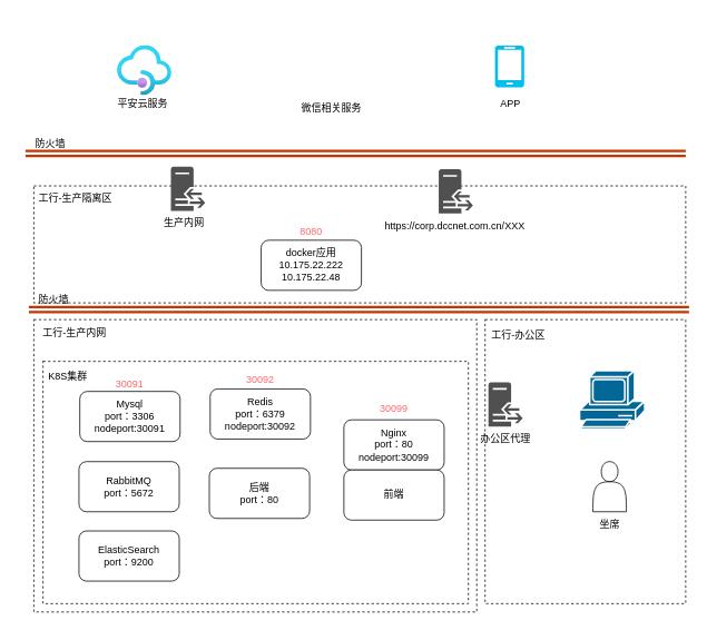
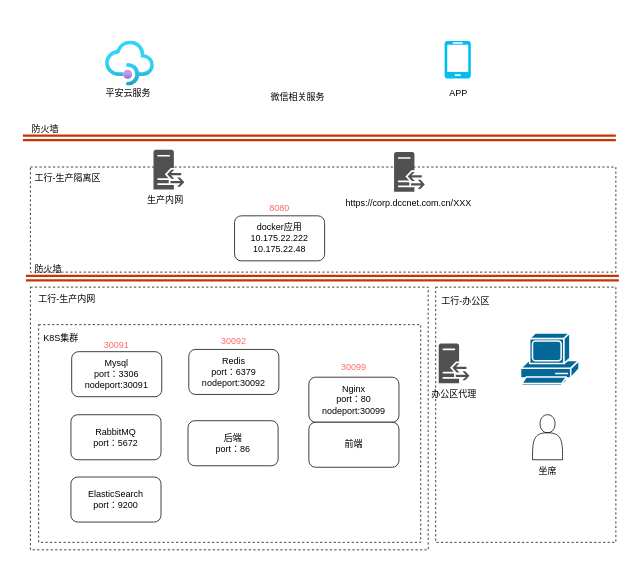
  <mxCell id="0" />
  <mxCell id="1" parent="0" />
  <mxCell id="2" value="" style="rounded=0;whiteSpace=wrap;html=1;fillColor=none;dashed=1;" vertex="1" parent="1"><mxGeometry x="40" y="222" width="780" height="140" as="geometry" /></mxCell>
  <mxCell id="3" value="" style="rounded=0;whiteSpace=wrap;html=1;fillColor=none;dashed=1;" vertex="1" parent="1"><mxGeometry x="40" y="382" width="530" height="350" as="geometry" /></mxCell>
  <mxCell id="4" value="" style="rounded=0;whiteSpace=wrap;html=1;fillColor=none;dashed=1;" vertex="1" parent="1"><mxGeometry x="51" y="432" width="509" height="290" as="geometry" /></mxCell>
  <mxCell id="5" value="工行-生产内网" style="text;html=1;align=center;verticalAlign=middle;whiteSpace=wrap;rounded=0;" vertex="1" parent="1"><mxGeometry x="39" y="383" width="100" height="30" as="geometry" /></mxCell>
  <mxCell id="6" value="工行-生产隔离区" style="text;html=1;align=center;verticalAlign=middle;whiteSpace=wrap;rounded=0;" vertex="1" parent="1"><mxGeometry x="40" y="222" width="100" height="30" as="geometry" /></mxCell>
  <mxCell id="7" value="" style="rounded=0;whiteSpace=wrap;html=1;fillColor=none;dashed=1;" vertex="1" parent="1"><mxGeometry x="580" y="382" width="240" height="340" as="geometry" /></mxCell>
  <mxCell id="8" value="工行-办公区" style="text;html=1;align=center;verticalAlign=middle;whiteSpace=wrap;rounded=0;" vertex="1" parent="1"><mxGeometry x="580" y="386" width="80" height="30" as="geometry" /></mxCell>
  <mxCell id="9" value="K8S集群" style="text;html=1;align=center;verticalAlign=middle;whiteSpace=wrap;rounded=0;" vertex="1" parent="1"><mxGeometry x="51" y="435" width="60" height="30" as="geometry" /></mxCell>
  <mxCell id="10" value="&lt;div&gt;&lt;span style=&quot;background-color: initial;&quot;&gt;RabbitMQ&lt;/span&gt;&lt;/div&gt;&lt;div&gt;&lt;span style=&quot;background-color: initial;&quot;&gt;port：5672&lt;/span&gt;&lt;/div&gt;" style="rounded=1;whiteSpace=wrap;html=1;" vertex="1" parent="1"><mxGeometry x="94" y="552" width="120" height="60" as="geometry" /></mxCell>
  <mxCell id="11" value="&lt;div&gt;ElasticSearch&lt;/div&gt;&lt;div&gt;&lt;span style=&quot;background-color: initial;&quot;&gt;port：9200&lt;/span&gt;&lt;/div&gt;" style="rounded=1;whiteSpace=wrap;html=1;" vertex="1" parent="1"><mxGeometry x="94" y="635" width="120" height="60" as="geometry" /></mxCell>
- <mxCell id="12" value="&lt;div&gt;后端&lt;/div&gt;&lt;div&gt;port：80&lt;/div&gt;" style="rounded=1;whiteSpace=wrap;html=1;" vertex="1" parent="1"><mxGeometry x="250" y="560" width="120" height="60" as="geometry" /></mxCell>
+ <mxCell id="12" value="&lt;div&gt;后端&lt;/div&gt;&lt;div&gt;port：86&lt;/div&gt;" style="rounded=1;whiteSpace=wrap;html=1;" vertex="1" parent="1"><mxGeometry x="250" y="560" width="120" height="60" as="geometry" /></mxCell>
  <mxCell id="13" value="" style="shape=mxgraph.cisco.computers_and_peripherals.pc;html=1;pointerEvents=1;dashed=0;fillColor=#036897;strokeColor=#ffffff;strokeWidth=2;verticalLabelPosition=bottom;verticalAlign=top;align=center;outlineConnect=0;" vertex="1" parent="1"><mxGeometry x="693" y="443" width="78" height="70" as="geometry" /></mxCell>
  <mxCell id="14" value="" style="group" vertex="1" connectable="0" parent="1"><mxGeometry x="130" y="54" width="81" height="85" as="geometry" /></mxCell>
  <mxCell id="15" value="" style="image;aspect=fixed;html=1;points=[];align=center;fontSize=12;image=img/lib/azure2/app_services/API_Management_Services.svg;" vertex="1" parent="14"><mxGeometry x="10" width="65" height="60" as="geometry" /></mxCell>
  <mxCell id="16" value="平安云服务" style="text;html=1;align=center;verticalAlign=middle;whiteSpace=wrap;rounded=0;" vertex="1" parent="14"><mxGeometry y="55" width="81" height="30" as="geometry" /></mxCell>
  <mxCell id="17" value="" style="group" vertex="1" connectable="0" parent="1"><mxGeometry x="341" y="20" width="109" height="124" as="geometry" /></mxCell>
  <mxCell id="18" value="" style="shape=image;html=1;verticalAlign=top;verticalLabelPosition=bottom;labelBackgroundColor=#ffffff;imageAspect=0;aspect=fixed;image=https://cdn4.iconfinder.com/data/icons/social-media-2346/512/we_chat-01-128.png" vertex="1" parent="17"><mxGeometry width="109" height="109" as="geometry" /></mxCell>
  <mxCell id="19" value="微信相关服务" style="text;html=1;align=center;verticalAlign=middle;whiteSpace=wrap;rounded=0;" vertex="1" parent="17"><mxGeometry x="15" y="94" width="81" height="30" as="geometry" /></mxCell>
  <mxCell id="20" value="" style="group" vertex="1" connectable="0" parent="1"><mxGeometry x="570" y="54" width="81" height="85" as="geometry" /></mxCell>
  <mxCell id="21" value="" style="verticalLabelPosition=bottom;html=1;verticalAlign=top;align=center;strokeColor=none;fillColor=#00BEF2;shape=mxgraph.azure.mobile;pointerEvents=1;" vertex="1" parent="20"><mxGeometry x="21.75" width="35" height="50" as="geometry" /></mxCell>
  <mxCell id="22" value="APP" style="text;html=1;align=center;verticalAlign=middle;whiteSpace=wrap;rounded=0;" vertex="1" parent="20"><mxGeometry y="55" width="81" height="30" as="geometry" /></mxCell>
  <mxCell id="23" value="" style="group" vertex="1" connectable="0" parent="1"><mxGeometry x="464" y="202" width="160" height="83" as="geometry" /></mxCell>
  <mxCell id="24" value="" style="sketch=0;pointerEvents=1;shadow=0;dashed=0;html=1;strokeColor=none;fillColor=#505050;labelPosition=center;verticalLabelPosition=bottom;verticalAlign=top;outlineConnect=0;align=center;shape=mxgraph.office.servers.reverse_proxy;" vertex="1" parent="23"><mxGeometry x="60.5" width="41" height="53" as="geometry" /></mxCell>
  <mxCell id="25" value="https://corp.dccnet.com.cn/XXX" style="text;html=1;align=center;verticalAlign=middle;whiteSpace=wrap;rounded=0;" vertex="1" parent="23"><mxGeometry y="53" width="160" height="30" as="geometry" /></mxCell>
  <mxCell id="26" value="" style="group" vertex="1" connectable="0" parent="1"><mxGeometry x="180" y="199" width="80" height="83" as="geometry" /></mxCell>
  <mxCell id="27" value="" style="sketch=0;pointerEvents=1;shadow=0;dashed=0;html=1;strokeColor=none;fillColor=#505050;labelPosition=center;verticalLabelPosition=bottom;verticalAlign=top;outlineConnect=0;align=center;shape=mxgraph.office.servers.reverse_proxy;" vertex="1" parent="26"><mxGeometry x="24" width="41" height="53" as="geometry" /></mxCell>
  <mxCell id="28" value="生产内网" style="text;html=1;align=center;verticalAlign=middle;whiteSpace=wrap;rounded=0;" vertex="1" parent="26"><mxGeometry y="53" width="80" height="30" as="geometry" /></mxCell>
  <mxCell id="29" value="" style="group" vertex="1" connectable="0" parent="1"><mxGeometry x="312" y="262" width="120" height="85" as="geometry" /></mxCell>
  <mxCell id="30" value="&lt;div&gt;docker应用&lt;/div&gt;10.175.22.222&lt;div&gt;10.175.22.48&lt;br&gt;&lt;/div&gt;" style="rounded=1;whiteSpace=wrap;html=1;" vertex="1" parent="29"><mxGeometry y="25" width="120" height="60" as="geometry" /></mxCell>
  <mxCell id="31" value="8080" style="text;html=1;align=center;verticalAlign=middle;whiteSpace=wrap;rounded=0;fontColor=#FF6666;" vertex="1" parent="29"><mxGeometry x="30" width="60" height="30" as="geometry" /></mxCell>
  <mxCell id="32" value="" style="group" vertex="1" connectable="0" parent="1"><mxGeometry x="694.75" y="552" width="68.5" height="90" as="geometry" /></mxCell>
  <mxCell id="33" value="" style="shape=actor;whiteSpace=wrap;html=1;" vertex="1" parent="32"><mxGeometry x="14.25" width="40" height="60" as="geometry" /></mxCell>
  <mxCell id="34" value="坐席" style="text;html=1;align=center;verticalAlign=middle;whiteSpace=wrap;rounded=0;" vertex="1" parent="32"><mxGeometry y="60" width="68.5" height="30" as="geometry" /></mxCell>
  <mxCell id="35" value="" style="group" vertex="1" connectable="0" parent="1"><mxGeometry x="95" y="445" width="120" height="83" as="geometry" /></mxCell>
  <mxCell id="36" value="&lt;div&gt;Mysql&lt;/div&gt;&lt;div&gt;port：3306&lt;/div&gt;&lt;div&gt;nodeport:30091&lt;/div&gt;" style="rounded=1;whiteSpace=wrap;html=1;" vertex="1" parent="35"><mxGeometry y="23" width="120" height="60" as="geometry" /></mxCell>
  <mxCell id="37" value="30091" style="text;html=1;align=center;verticalAlign=middle;whiteSpace=wrap;rounded=0;fontColor=#FF6666;" vertex="1" parent="35"><mxGeometry x="30" width="60" height="30" as="geometry" /></mxCell>
  <mxCell id="38" value="" style="group" vertex="1" connectable="0" parent="1"><mxGeometry x="251" y="439" width="120" height="86" as="geometry" /></mxCell>
  <mxCell id="39" value="&lt;div&gt;&lt;span style=&quot;background-color: initial;&quot;&gt;Redis&lt;/span&gt;&lt;/div&gt;&lt;div&gt;&lt;span style=&quot;background-color: initial;&quot;&gt;port：6379&lt;/span&gt;&lt;/div&gt;&lt;div&gt;nodeport:30092&lt;/div&gt;" style="rounded=1;whiteSpace=wrap;html=1;" vertex="1" parent="38"><mxGeometry y="26" width="120" height="60" as="geometry" /></mxCell>
  <mxCell id="40" value="30092" style="text;html=1;align=center;verticalAlign=middle;whiteSpace=wrap;rounded=0;fontColor=#FF6666;" vertex="1" parent="38"><mxGeometry x="30" width="60" height="30" as="geometry" /></mxCell>
  <mxCell id="41" value="" style="group" vertex="1" connectable="0" parent="1"><mxGeometry x="411" y="474" width="120" height="148" as="geometry" /></mxCell>
  <mxCell id="42" value="" style="group" vertex="1" connectable="0" parent="41"><mxGeometry y="28" width="120" height="120" as="geometry" /></mxCell>
  <mxCell id="43" value="&lt;div&gt;Nginx&lt;/div&gt;&lt;div&gt;port：80&lt;/div&gt;&lt;div&gt;nodeport:30099&lt;/div&gt;" style="rounded=1;whiteSpace=wrap;html=1;" vertex="1" parent="42"><mxGeometry width="120" height="60" as="geometry" /></mxCell>
  <mxCell id="44" value="前端" style="rounded=1;whiteSpace=wrap;html=1;" vertex="1" parent="42"><mxGeometry y="60" width="120" height="60" as="geometry" /></mxCell>
  <mxCell id="45" value="30099" style="text;html=1;align=center;verticalAlign=middle;whiteSpace=wrap;rounded=0;fontColor=#FF6666;" vertex="1" parent="41"><mxGeometry x="30" width="60" height="30" as="geometry" /></mxCell>
  <mxCell id="46" value="" style="group" vertex="1" connectable="0" parent="1"><mxGeometry x="20" y="157" width="800" height="30" as="geometry" /></mxCell>
  <mxCell id="47" value="" style="shape=link;html=1;rounded=0;labelBackgroundColor=#FFB366;fontColor=#FFB366;labelBorderColor=#FFB366;strokeColor=#C73500;fillColor=#fa6800;strokeWidth=3;" edge="1" parent="46"><mxGeometry width="100" relative="1" as="geometry"><mxPoint x="10" y="26" as="sourcePoint" /><mxPoint x="800" y="26" as="targetPoint" /></mxGeometry></mxCell>
  <mxCell id="48" value="防火墙" style="text;html=1;align=center;verticalAlign=middle;whiteSpace=wrap;rounded=0;" vertex="1" parent="46"><mxGeometry width="80" height="30" as="geometry" /></mxCell>
  <mxCell id="49" value="" style="group" vertex="1" connectable="0" parent="1"><mxGeometry x="570.25" y="457" width="68.5" height="83" as="geometry" /></mxCell>
  <mxCell id="50" value="办公区代理" style="text;html=1;align=center;verticalAlign=middle;whiteSpace=wrap;rounded=0;" vertex="1" parent="49"><mxGeometry y="53" width="68.5" height="30" as="geometry" /></mxCell>
  <mxCell id="51" value="" style="sketch=0;pointerEvents=1;shadow=0;dashed=0;html=1;strokeColor=none;fillColor=#505050;labelPosition=center;verticalLabelPosition=bottom;verticalAlign=top;outlineConnect=0;align=center;shape=mxgraph.office.servers.reverse_proxy;" vertex="1" parent="49"><mxGeometry x="13.75" width="41" height="53" as="geometry" /></mxCell>
  <mxCell id="52" value="" style="group" vertex="1" connectable="0" parent="1"><mxGeometry x="24" y="344" width="800" height="30" as="geometry" /></mxCell>
  <mxCell id="53" value="" style="shape=link;html=1;rounded=0;labelBackgroundColor=#FFB366;fontColor=#FFB366;labelBorderColor=#FFB366;strokeColor=#C73500;fillColor=#fa6800;strokeWidth=3;" edge="1" parent="52"><mxGeometry width="100" relative="1" as="geometry"><mxPoint x="10" y="26" as="sourcePoint" /><mxPoint x="800" y="26" as="targetPoint" /></mxGeometry></mxCell>
  <mxCell id="54" value="防火墙" style="text;html=1;align=center;verticalAlign=middle;whiteSpace=wrap;rounded=0;" vertex="1" parent="52"><mxGeometry width="80" height="30" as="geometry" /></mxCell>
